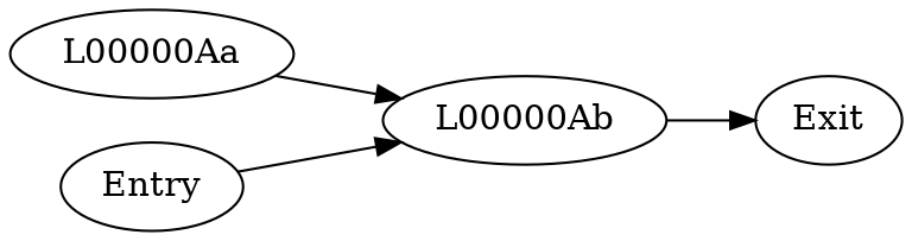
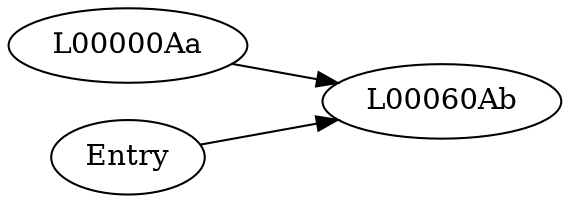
  digraph {
    rankdir=LR
    n1 [label=L00000Aa]
-   n2 [label=L00000Ab]
-   n3 [label=Exit]
+   n2 [label=L00060Ab]
    n4 [label=Entry]
    n1 -> n2
-   n2 -> n3
    n4 -> n2
  }
